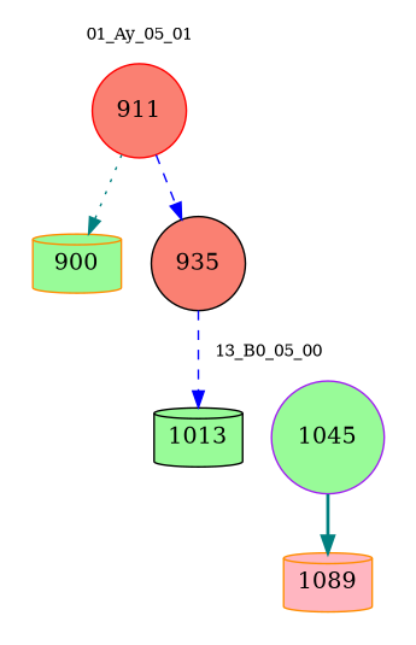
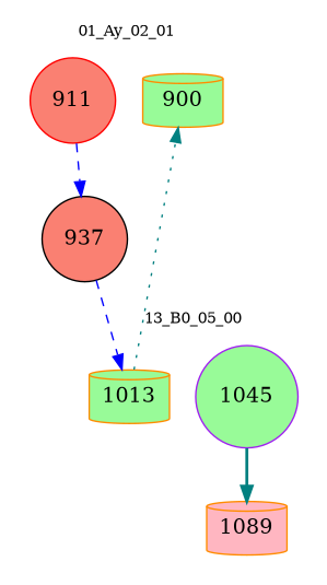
  digraph {
    node [color=darkorange fillcolor=palegreen shape=circle style=filled]
    edge [color=teal style=dashed]
    n1 [color=red fillcolor=salmon label=911]
    n2 [label=900 shape=cylinder]
-   n3 [color=black fillcolor=salmon label=935]
+   n3 [color=black fillcolor=salmon label=937]
    n4 [color=purple label=1045]
-   n5 [color=black label=1013 shape=cylinder]
+   n5 [label=1013 shape=cylinder]
    n6 [fillcolor=lightpink label=1089 shape=cylinder]
    subgraph cluster_1 {
      color=white
      fontsize=10
-     label="01_Ay_05_01"
+     label="01_Ay_02_01"
      n1
      n2
      n3
    }
    subgraph cluster_2 {
      color=white
      fontsize=10
      label="13_B0_05_00"
      n4
      n5
      n6
    }
-   n1 -> n2 [style=dotted]
+   n5 -> n2 [style=dotted]
    n1 -> n3 [color=blue]
    n3 -> n5 [color=blue]
    n4 -> n6 [style=bold]
  }
